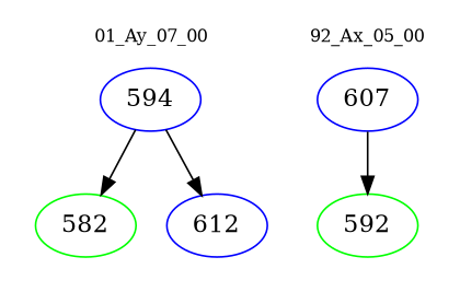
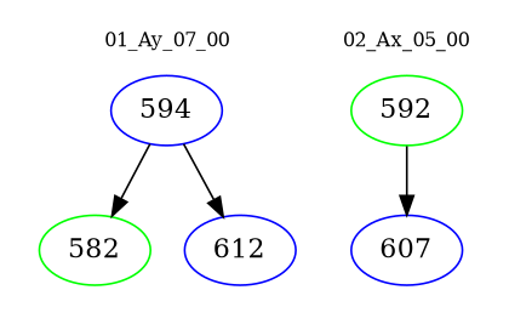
  digraph {
    node [color=blue]
    edge [color=black]
    n1 [label=594]
    n2 [color=green label=582]
    n3 [label=612]
    n4 [label=607]
    n5 [color=green label=592]
    subgraph cluster_1 {
      color=white
      fontsize=10
      label="01_Ay_07_00"
      n1
      n2
      n3
    }
    subgraph cluster_2 {
      color=white
      fontsize=10
-     label="92_Ax_05_00"
+     label="02_Ax_05_00"
      n4
      n5
    }
    n1 -> n2
    n1 -> n3
-   n4 -> n5
+   n5 -> n4
  }
